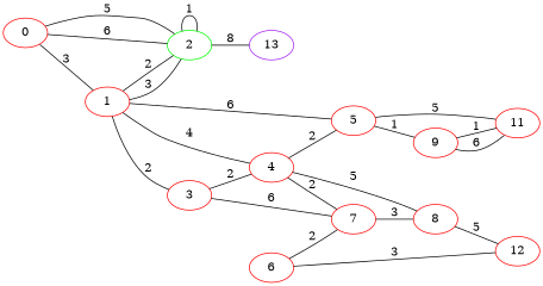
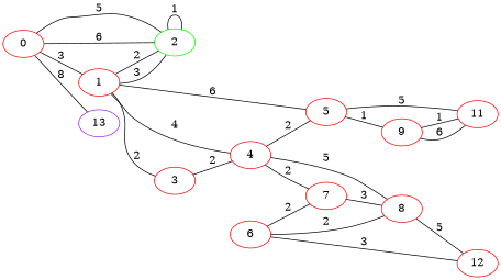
  graph {
    rankdir=LR
    node [color=red weight=1]
    0
    1
    2 [color=green weight=2]
    13 [color=purple weight=4]
    3
    4
    5
    7
    8
    9
    11
    6
    12
    0 -- 1 [label=3]
    0 -- 2 [label=5]
    0 -- 2 [label=6]
-   2 -- 13 [label=8]
+   0 -- 13 [label=8]
    1 -- 2 [label=2]
    1 -- 2 [label=3]
    1 -- 3 [label=2]
    1 -- 4 [label=4]
    1 -- 5 [label=6]
    2 -- 2 [label=1]
    3 -- 4 [label=2]
-   3 -- 7 [label=6]
    4 -- 5 [label=2]
    4 -- 7 [label=2]
    4 -- 8 [label=5]
    5 -- 9 [label=1]
    5 -- 11 [label=5]
    7 -- 8 [label=3]
    8 -- 12 [label=5]
    9 -- 11 [label=1]
    9 -- 11 [label=6]
    6 -- 7 [label=2]
+   6 -- 8 [label=2]
    6 -- 12 [label=3]
  }
